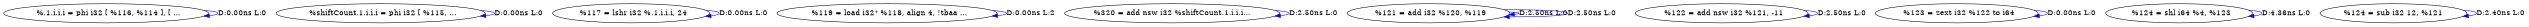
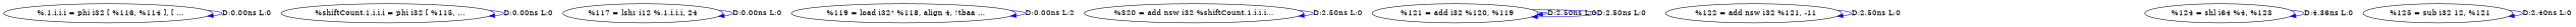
  digraph {
    edge [color=blue]
    n1 [label="  %.1.i.i.i = phi i32 [ %116, %114 ], [ ..."]
    n2 [label="  %shiftCount.1.i.i.i = phi i32 [ %115, ..."]
-   n3 [label="  %117 = lshr i32 %.1.i.i.i, 24"]
+   n3 [label="%117 = lshr i12 %.1.i.i.i, 24"]
    n4 [label="  %119 = load i32* %118, align 4, !tbaa ..."]
    n5 [label="%320 = add nsw i32 %shiftCount.1.i.i.i..."]
    n6 [label="  %121 = add i32 %120, %119"]
    n7 [label="  %122 = add nsw i32 %121, -11"]
-   n8 [label="  %123 = zext i32 %122 to i64"]
    n9 [label="  %124 = shl i64 %4, %123"]
-   n10 [label="%124 = sub i32 12, %121"]
+   n10 [label="  %125 = sub i32 12, %121"]
    n1 -> n1 [label="D:0.00ns L:0"]
    n2 -> n2 [label="D:0.00ns L:0"]
    n3 -> n3 [label="D:0.00ns L:0"]
    n4 -> n4 [label="D:0.00ns L:2"]
    n5 -> n5 [label="D:2.50ns L:0"]
    n6 -> n6 [label="D:2.50ns L:0"]
    n6 -> n6 [label="D:2.50ns L:0"]
    n7 -> n7 [label="D:2.50ns L:0"]
-   n8 -> n8 [label="D:0.00ns L:0"]
    n9 -> n9 [label="D:4.36ns L:0"]
    n10 -> n10 [label="D:2.40ns L:0"]
  }
